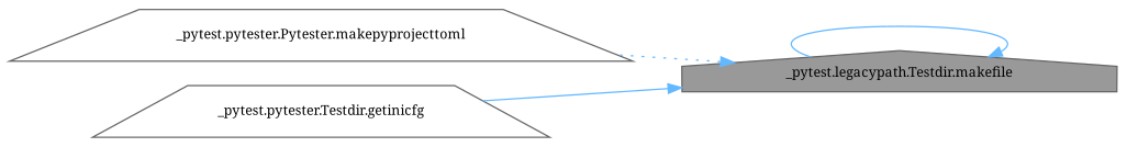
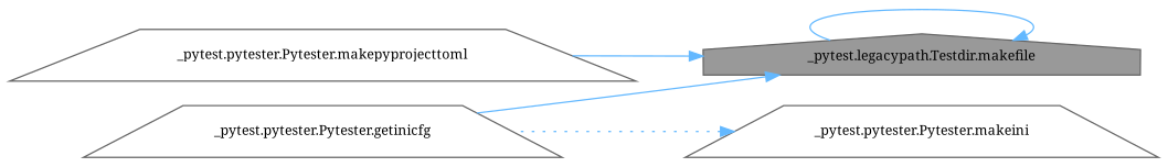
  digraph {
    fontname="Noto Serif"
    rankdir=RL
    node [color=grey40 fillcolor=white fontname="Noto Serif" fontsize=10 shape=trapezium style=filled]
    edge [color=steelblue1 dir=back fontname="Noto Serif" fontsize=10 labelfontname=Helvetica labelfontsize=10 style=solid]
    n1 [color=gray40 fillcolor=grey60 fontcolor=black height=0.2 label="_pytest.legacypath.Testdir.makefile" shape=house width=0.4]
    n2 [height=0.2 label="_pytest.pytester.Pytester.makepyprojecttoml" width=0.4]
-   n3 [height=0.2 label="_pytest.pytester.Testdir.getinicfg" width=0.4]
+   n3 [height=0.2 label="_pytest.pytester.Pytester.getinicfg" width=0.4]
+   n4 [height=0.2 label="_pytest.pytester.Pytester.makeini" width=0.4]
    n1 -> n1
-   n1 -> n2 [style=dotted]
+   n1 -> n2
    n1 -> n3
+   n4 -> n3 [style=dotted]
  }
